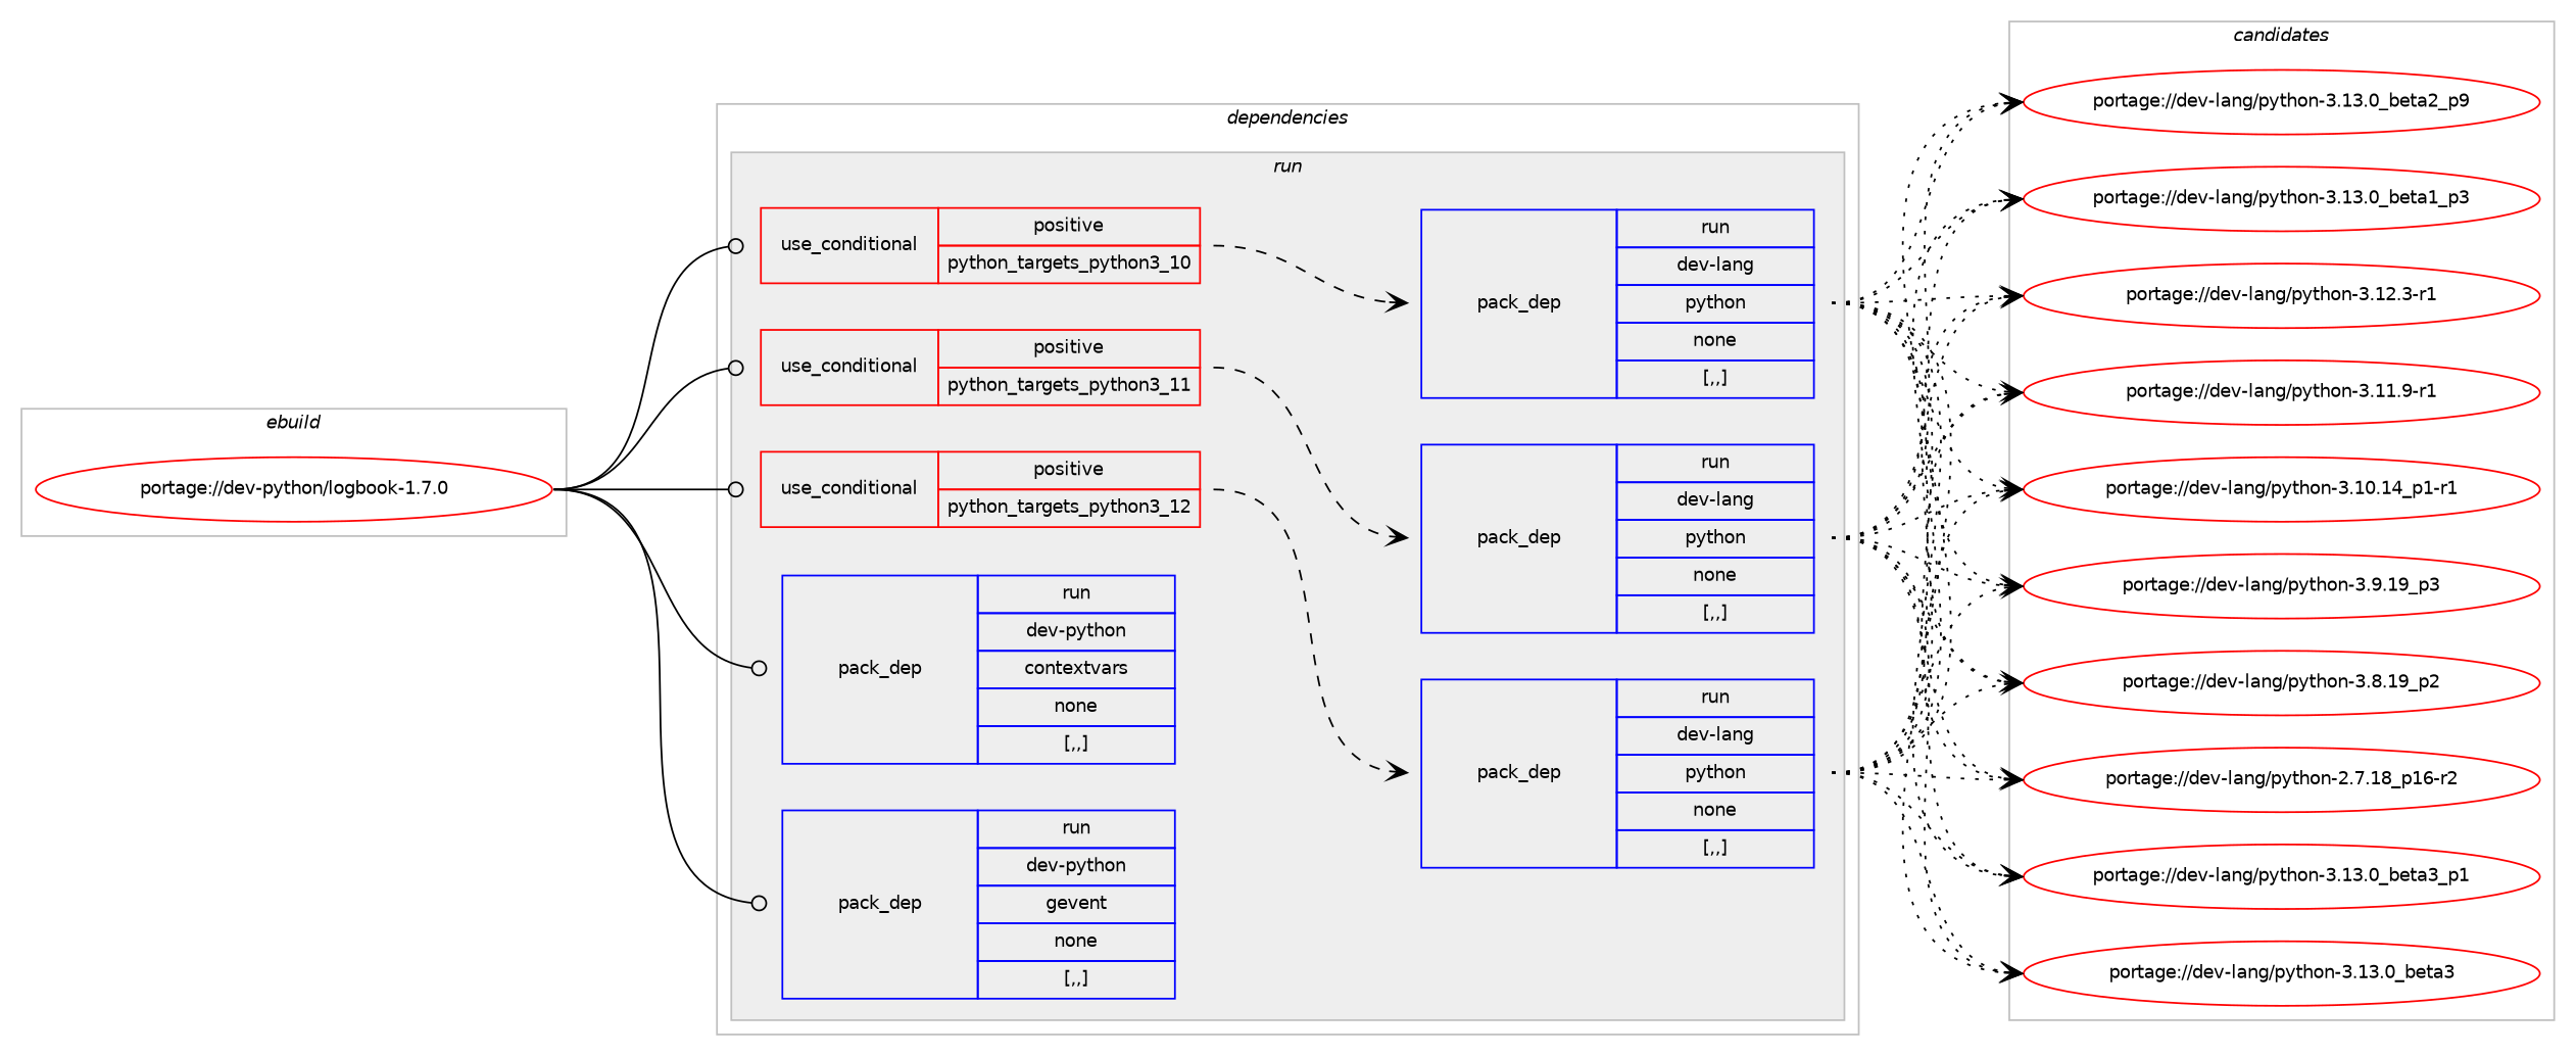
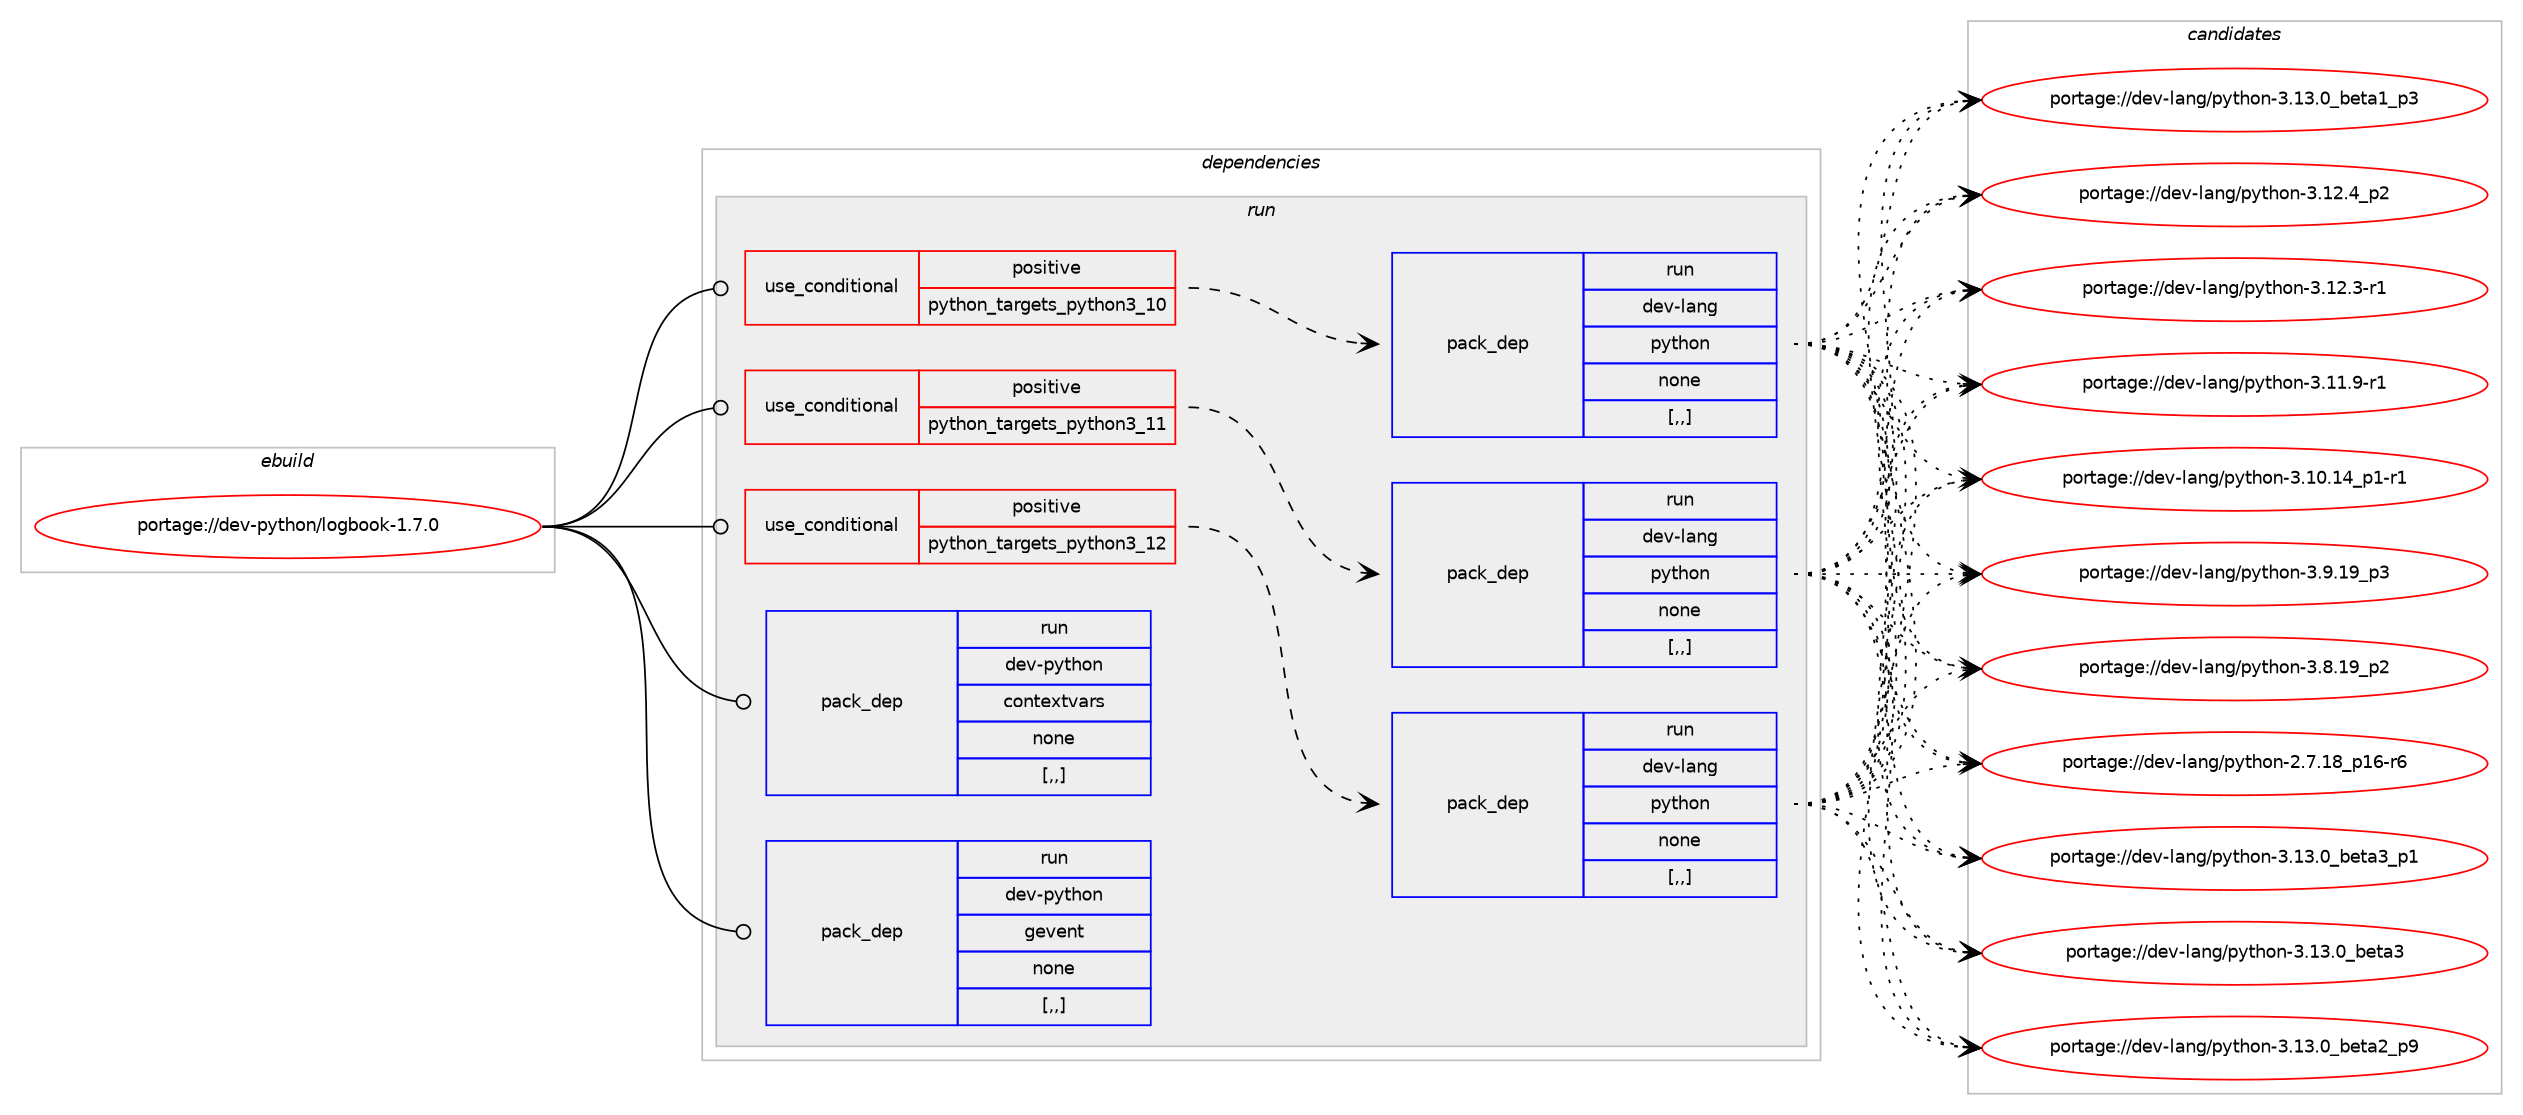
  digraph {
    compound=true
    concentrate=true
    fontname=Helvetica
    fontsize=10
    newrank=true
    rankdir=LR
    ranksep=1.5
    node [color=red fontname=Helvetica fontsize=10]
    edge [arrowhead=vee headport=w style=dotted tailport=e weight=100]
    n1 [label="portage://dev-python/logbook-1.7.0" width=4]
    n2 [color=blue label=<<TABLE BORDER="0" CELLBORDER="1" CELLSPACING="0" CELLPADDING="4" WIDTH="220"><TR><TD ROWSPAN="6" CELLPADDING="30">pack_dep</TD></TR><TR><TD WIDTH="110">run</TD></TR><TR><TD>dev-lang</TD></TR><TR><TD>python</TD></TR><TR><TD>none</TD></TR><TR><TD>[,,]</TD></TR></TABLE>> shape=none]
    n3 [label=<<TABLE BORDER="0" CELLBORDER="1" CELLSPACING="0" CELLPADDING="4"><TR><TD ROWSPAN="3" CELLPADDING="10">use_conditional</TD></TR><TR><TD>positive</TD></TR><TR><TD>python_targets_python3_10</TD></TR></TABLE>> shape=none]
    n4 [color=blue label=<<TABLE BORDER="0" CELLBORDER="1" CELLSPACING="0" CELLPADDING="4" WIDTH="220"><TR><TD ROWSPAN="6" CELLPADDING="30">pack_dep</TD></TR><TR><TD WIDTH="110">run</TD></TR><TR><TD>dev-lang</TD></TR><TR><TD>python</TD></TR><TR><TD>none</TD></TR><TR><TD>[,,]</TD></TR></TABLE>> shape=none]
    n5 [label=<<TABLE BORDER="0" CELLBORDER="1" CELLSPACING="0" CELLPADDING="4"><TR><TD ROWSPAN="3" CELLPADDING="10">use_conditional</TD></TR><TR><TD>positive</TD></TR><TR><TD>python_targets_python3_11</TD></TR></TABLE>> shape=none]
    n6 [color=blue label=<<TABLE BORDER="0" CELLBORDER="1" CELLSPACING="0" CELLPADDING="4" WIDTH="220"><TR><TD ROWSPAN="6" CELLPADDING="30">pack_dep</TD></TR><TR><TD WIDTH="110">run</TD></TR><TR><TD>dev-lang</TD></TR><TR><TD>python</TD></TR><TR><TD>none</TD></TR><TR><TD>[,,]</TD></TR></TABLE>> shape=none]
    n7 [label=<<TABLE BORDER="0" CELLBORDER="1" CELLSPACING="0" CELLPADDING="4"><TR><TD ROWSPAN="3" CELLPADDING="10">use_conditional</TD></TR><TR><TD>positive</TD></TR><TR><TD>python_targets_python3_12</TD></TR></TABLE>> shape=none]
    n8 [color=blue label=<<TABLE BORDER="0" CELLBORDER="1" CELLSPACING="0" CELLPADDING="4" WIDTH="220"><TR><TD ROWSPAN="6" CELLPADDING="30">pack_dep</TD></TR><TR><TD WIDTH="110">run</TD></TR><TR><TD>dev-python</TD></TR><TR><TD>contextvars</TD></TR><TR><TD>none</TD></TR><TR><TD>[,,]</TD></TR></TABLE>> shape=none]
    n9 [color=blue label=<<TABLE BORDER="0" CELLBORDER="1" CELLSPACING="0" CELLPADDING="4" WIDTH="220"><TR><TD ROWSPAN="6" CELLPADDING="30">pack_dep</TD></TR><TR><TD WIDTH="110">run</TD></TR><TR><TD>dev-python</TD></TR><TR><TD>gevent</TD></TR><TR><TD>none</TD></TR><TR><TD>[,,]</TD></TR></TABLE>> shape=none]
    n10 [label="portage://dev-lang/python-3.13.0_beta3_p1" width=4]
    n11 [label="portage://dev-lang/python-3.13.0_beta3" width=4]
    n12 [label="portage://dev-lang/python-3.13.0_beta2_p9" width=4]
    n13 [label="portage://dev-lang/python-3.13.0_beta1_p3" width=4]
+   n14 [label="portage://dev-lang/python-3.12.4_p2" width=4]
    n15 [label="portage://dev-lang/python-3.12.3-r1" width=4]
    n16 [label="portage://dev-lang/python-3.11.9-r1" width=4]
    n17 [label="portage://dev-lang/python-3.10.14_p1-r1" width=4]
    n18 [label="portage://dev-lang/python-3.9.19_p3" width=4]
    n19 [label="portage://dev-lang/python-3.8.19_p2" width=4]
-   n20 [label="portage://dev-lang/python-2.7.18_p16-r2" width=4]
+   n20 [label="portage://dev-lang/python-2.7.18_p16-r6" width=4]
    subgraph cluster_1 {
      color=gray
      label=<<i>ebuild</i>>
      rank=same
      n1
    }
    subgraph cluster_2 {
      color=gray
      label=<<i>dependencies</i>>
      subgraph cluster_3 {
        color=gray
        fillcolor="#eeeeee"
        label=<<i>compile</i>>
        style=filled
      }
      subgraph cluster_4 {
        color=gray
        fillcolor="#eeeeee"
        label=<<i>compile and run</i>>
        style=filled
      }
      subgraph cluster_5 {
        color=gray
        fillcolor="#eeeeee"
        label=<<i>run</i>>
        style=filled
        subgraph sub_6 {
          color=gray
          fillcolor="#eeeeee"
          label=<<i>run</i>>
          style=filled
          n3
          subgraph sub_7 {
            color=gray
            fillcolor="#eeeeee"
            label=<<i>run</i>>
            style=filled
            n2
          }
        }
        subgraph sub_8 {
          color=gray
          fillcolor="#eeeeee"
          label=<<i>run</i>>
          style=filled
          n5
          subgraph sub_9 {
            color=gray
            fillcolor="#eeeeee"
            label=<<i>run</i>>
            style=filled
            n4
          }
        }
        subgraph sub_10 {
          color=gray
          fillcolor="#eeeeee"
          label=<<i>run</i>>
          style=filled
          n7
          subgraph sub_11 {
            color=gray
            fillcolor="#eeeeee"
            label=<<i>run</i>>
            style=filled
            n6
          }
        }
        subgraph sub_12 {
          color=gray
          fillcolor="#eeeeee"
          label=<<i>run</i>>
          style=filled
          n8
        }
        subgraph sub_13 {
          color=gray
          fillcolor="#eeeeee"
          label=<<i>run</i>>
          style=filled
          n9
        }
      }
    }
    subgraph cluster_14 {
      color=gray
      label=<<i>candidates</i>>
      rank=same
      subgraph sub_15 {
        color=black
        label=<<i>candidates</i>>
        nodesep=1
        rank=same
        n10
        n11
        n12
        n13
+       n14
        n15
        n16
        n17
        n18
        n19
        n20
      }
      subgraph sub_16 {
        color=black
        label=<<i>candidates</i>>
        nodesep=1
        rank=same
        n10
        n11
        n12
        n13
+       n14
        n15
        n16
        n17
        n18
        n19
        n20
      }
      subgraph sub_17 {
        color=black
        label=<<i>candidates</i>>
        nodesep=1
        rank=same
        n10
        n11
        n12
        n13
+       n14
        n15
        n16
        n17
        n18
        n19
        n20
      }
      subgraph sub_18 {
        color=black
        label=<<i>candidates</i>>
        nodesep=1
        rank=same
      }
      subgraph sub_19 {
        color=black
        label=<<i>candidates</i>>
        nodesep=1
        rank=same
      }
    }
    n1 -> n3 [arrowhead=odot style=solid weight=20]
    n1 -> n5 [arrowhead=odot style=solid weight=20]
    n1 -> n7 [arrowhead=odot style=solid weight=20]
    n1 -> n8 [arrowhead=odot style=solid weight=20]
    n1 -> n9 [arrowhead=odot style=solid weight=20]
    n2 -> n10
    n2 -> n11
    n2 -> n12
    n2 -> n13
+   n2 -> n14
    n2 -> n15
    n2 -> n16
    n2 -> n17
    n2 -> n18
    n2 -> n19
    n2 -> n20
    n3 -> n2 [style=dashed weight=20]
    n4 -> n10
    n4 -> n11
    n4 -> n12
    n4 -> n13
+   n4 -> n14
    n4 -> n15
    n4 -> n16
    n4 -> n17
    n4 -> n18
    n4 -> n19
    n4 -> n20
    n5 -> n4 [style=dashed weight=20]
    n6 -> n10
    n6 -> n11
    n6 -> n12
    n6 -> n13
+   n6 -> n14
    n6 -> n15
    n6 -> n16
    n6 -> n17
    n6 -> n18
    n6 -> n19
    n6 -> n20
    n7 -> n6 [style=dashed weight=20]
  }
